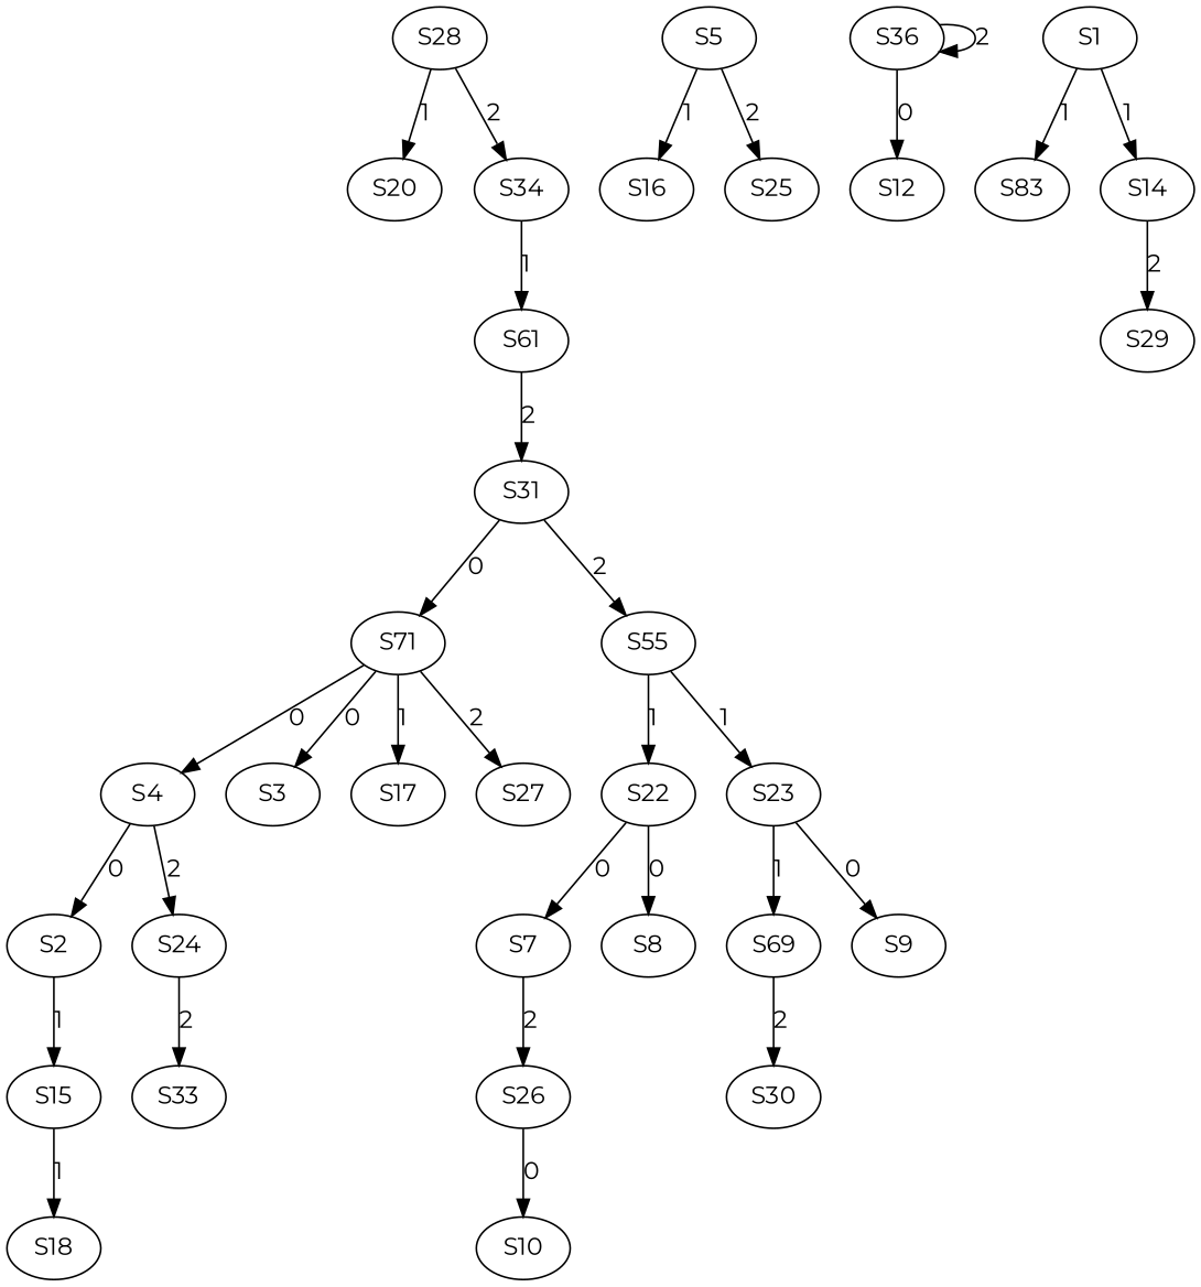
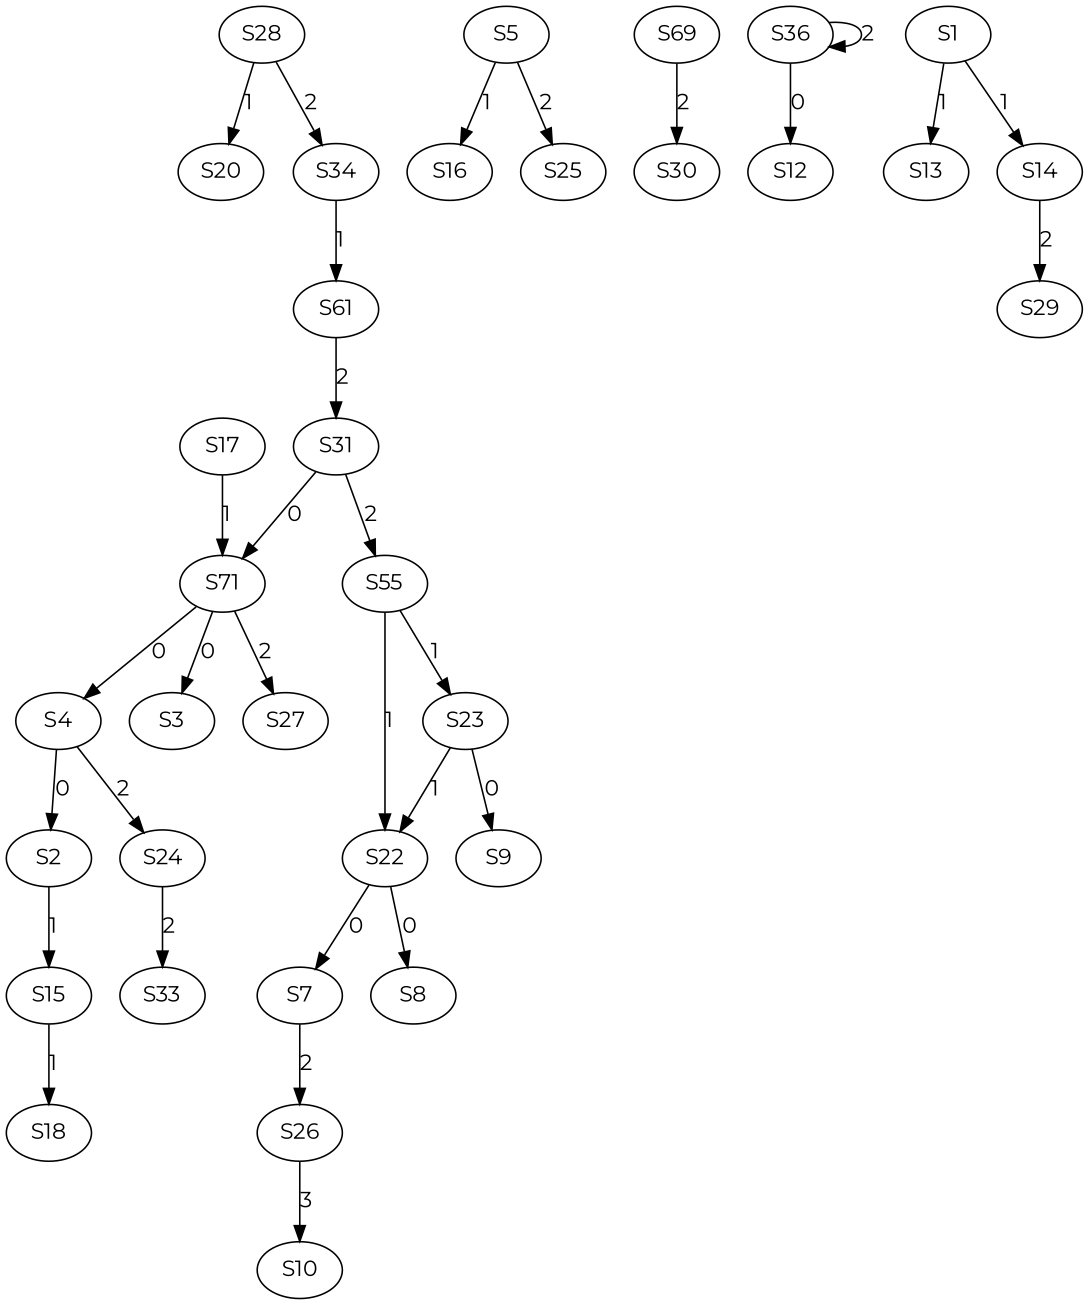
  strict digraph {
    fontname=Montserrat
    node [fontname=Montserrat]
    edge [fontname=Montserrat]
    S4
    S2
    S24
    S15
    S33
    S18
    n7 [label=S71]
    S3
    S17
    S27
    S5
    S16
    S25
    n14 [label=S69]
    S30
    S22
    S7
    S8
    S26
    S10
    S23
    S9
    S31
    n24 [label=S55]
    S36
    S12
    S28
    S20
    S34
    S1
-   S13 [label=S83]
+   S13
    S14
    S29
    n34 [label=S61]
    S4 -> S2 [label=0]
    S4 -> S24 [label=2]
    S2 -> S15 [label=1]
    S24 -> S33 [label=2]
    S15 -> S18 [label=1]
    n7 -> S4 [label=0]
    n7 -> S3 [label=0]
-   n7 -> S17 [label=1]
+   S17 -> n7 [label=1]
    n7 -> S27 [label=2]
    S5 -> S16 [label=1]
    S5 -> S25 [label=2]
    n14 -> S30 [label=2]
    S22 -> S7 [label=0]
    S22 -> S8 [label=0]
    S7 -> S26 [label=2]
-   S26 -> S10 [label=0]
-   S23 -> n14 [label=1]
+   S26 -> S10 [label=3]
+   S23 -> S22 [label=1]
    S23 -> S9 [label=0]
    S31 -> n7 [label=0]
    S31 -> n24 [label=2]
    n24 -> S22 [label=1]
    n24 -> S23 [label=1]
    S36 -> S36 [label=2]
    S36 -> S12 [label=0]
    S28 -> S20 [label=1]
    S28 -> S34 [label=2]
    S34 -> n34 [label=1]
    S1 -> S13 [label=1]
    S1 -> S14 [label=1]
    S14 -> S29 [label=2]
    n34 -> S31 [label=2]
  }
